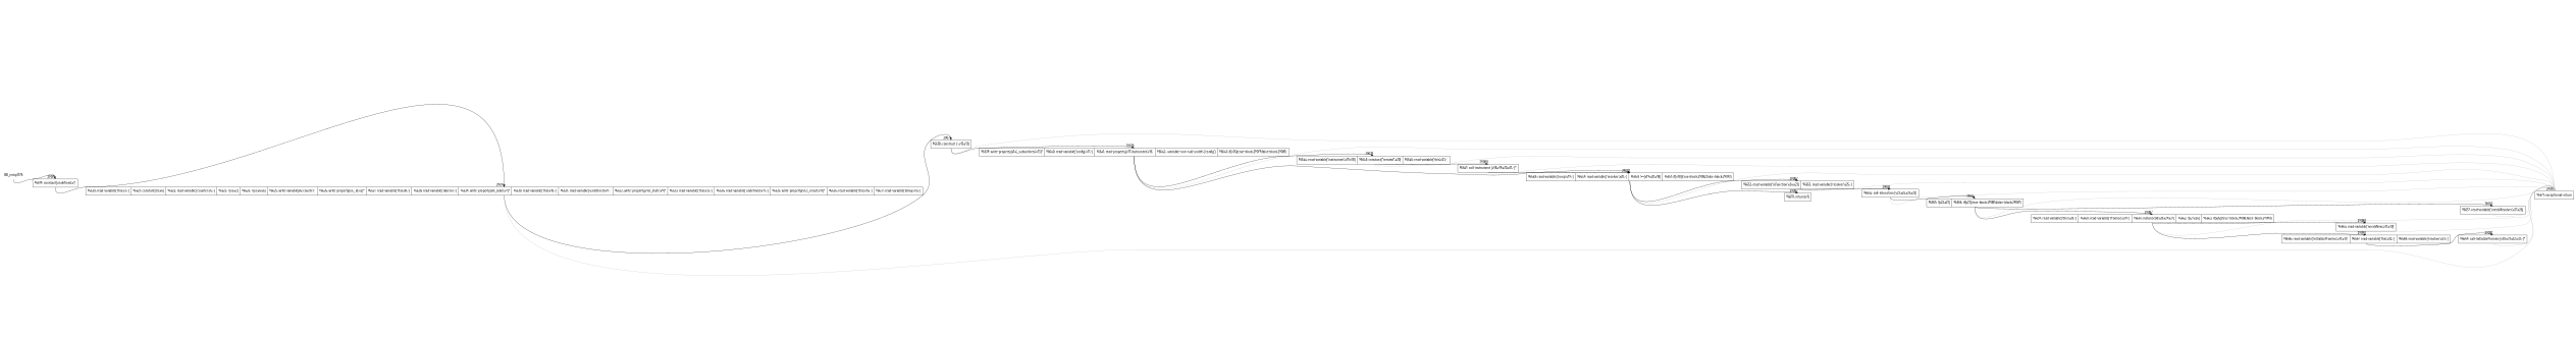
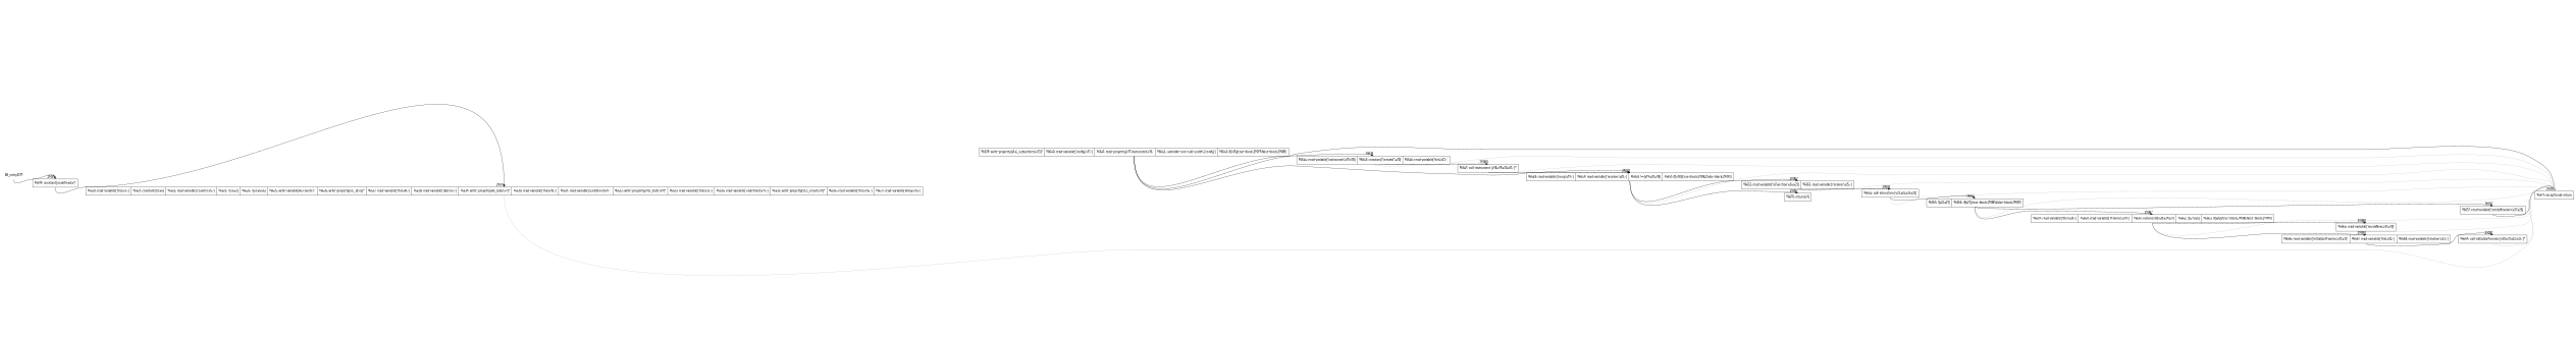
  digraph {
    fontname="Fira Sans"
    rankdir=LR
    node [fontname="Fira Sans" shape=record]
    edge [fontname="Fira Sans" headport=n tailport=s]
-   BB_entry2571 [shape=none label=BB_entry2576]
+   BB_entry2571 [shape=none]
    n2 [label="{96619: constant[undefined,v1]}"]
    n3 [label="{96620: read-variable['this',v3,-]|96621: constant[1.0,v4]|96622: read-variable['counter',v5,-]|96623: +[v5,v2]|96624: +[v2,v4,v6]|96625: write-variable[v6,'counter']|96626: write-property[v3,'_id',v2]*|96627: read-variable['this',v8,-]|96628: read-variable['label',v7,-]|96629: write-property[v8,'_label',v7]*|96630: read-variable['this',v10,-]|96631: read-variable['undefined',v9,-]|96632: write-property[v10,'_state',v9]*|96633: read-variable['this',v12,-]|96634: read-variable['undefined',v11,-]|96635: write-property[v12,'_result',v11]*|96636: read-variable['this',v14,-]|96637: read-variable['Array',v15,-]}"]
-   n4 [label="{96638: construct [-,v15,v13]}"]
    n5 [label="{96671: exceptional-return}"]
    n6 [label="{96639: write-property[v14,'_subscribers',v13]*|96640: read-variable['config',v17,-]|96641: read-property[v17,'instrument',v16]|96642: \<variable-non-null-undef\>['config']|96643: if[v16](true-block:29079,false-block:29081)}"]
    n7 [label="{96644: read-variable['instrument',v19,v18]|96645: constant[\"created\",v20]|96646: read-variable['this',v21,-]}"]
    n8 [label="{96648: read-variable['noop',v19,-]|96649: read-variable['resolver',v20,-]|96650: !==[v19,v20,v18]|96651: if[v18](true-block:29082,false-block:29092)}"]
    n9 [label="{96647: call-instrument [v18,v19,v20,v21,-]*}"]
    n10 [label="{96652: read-variable['isFunction',v24,v23]|96653: read-variable['resolver',v25,-]}"]
    n11 [label="{96670: return[v1]}"]
    n12 [label="{96654: call-isFunction [v23,v24,v25,v22]}"]
    n13 [label="{96655: ![v22,v21]|96656: if[v21](true-block:29085,false-block:29087)}"]
    n14 [label="{96657: read-variable['needsResolver',v27,v26]}"]
    n15 [label="{96659: read-variable['this',v28,-]|96660: read-variable['Promise',v29,-]|96661: instanceof[v28,v29,v27]|96662: ![v27,v26]|96663: if[v26](true-block:29088,false-block:29090)}"]
    n16 [label="{96664: read-variable['needsNew',v31,v30]}"]
    n17 [label="{96666: read-variable['initializePromise',v31,v30]|96667: read-variable['this',v32,-]|96668: read-variable['resolver',v33,-]}"]
    n18 [label="{96669: call-initializePromise [v30,v31,v32,v33,-]*}"]
    BB_entry2571 -> n2 [headlabel="    29075"]
    n2 -> n3 [headlabel="      29076"]
-   n3 -> n4 [headlabel="      29077"]
    n3 -> n5 [color=gray headlabel="      29093"]
-   n4 -> n5 [color=gray]
-   n4 -> n6 [headlabel="      29078"]
-   n6 -> n5 [color=gray]
+   n6 -> n5 [color=black]
    n6 -> n7 [headlabel="      29079"]
    n6 -> n8 [headlabel="      29081"]
    n7 -> n5 [color=gray]
    n7 -> n9 [headlabel="      29080"]
    n8 -> n5 [color=gray]
    n8 -> n10 [headlabel="      29082"]
    n8 -> n11 [headlabel="      29092"]
    n9 -> n5 [color=gray]
    n9 -> n8
    n10 -> n5 [color=gray]
    n10 -> n12 [headlabel="      29083"]
    n12 -> n5 [color=gray]
    n12 -> n13 [headlabel="      29084"]
    n13 -> n5 [color=gray]
    n13 -> n14 [headlabel="      29085"]
    n13 -> n15 [headlabel="      29087"]
-   n14 -> n5 [color=gray]
+   n14 -> n5 [color=black]
    n15 -> n5 [color=gray]
    n15 -> n16 [headlabel="      29088"]
    n15 -> n17 [headlabel="      29090"]
    n16 -> n5 [color=gray]
    n17 -> n18 [headlabel="      29091"]
    n18 -> n5 [color=gray]
  }
